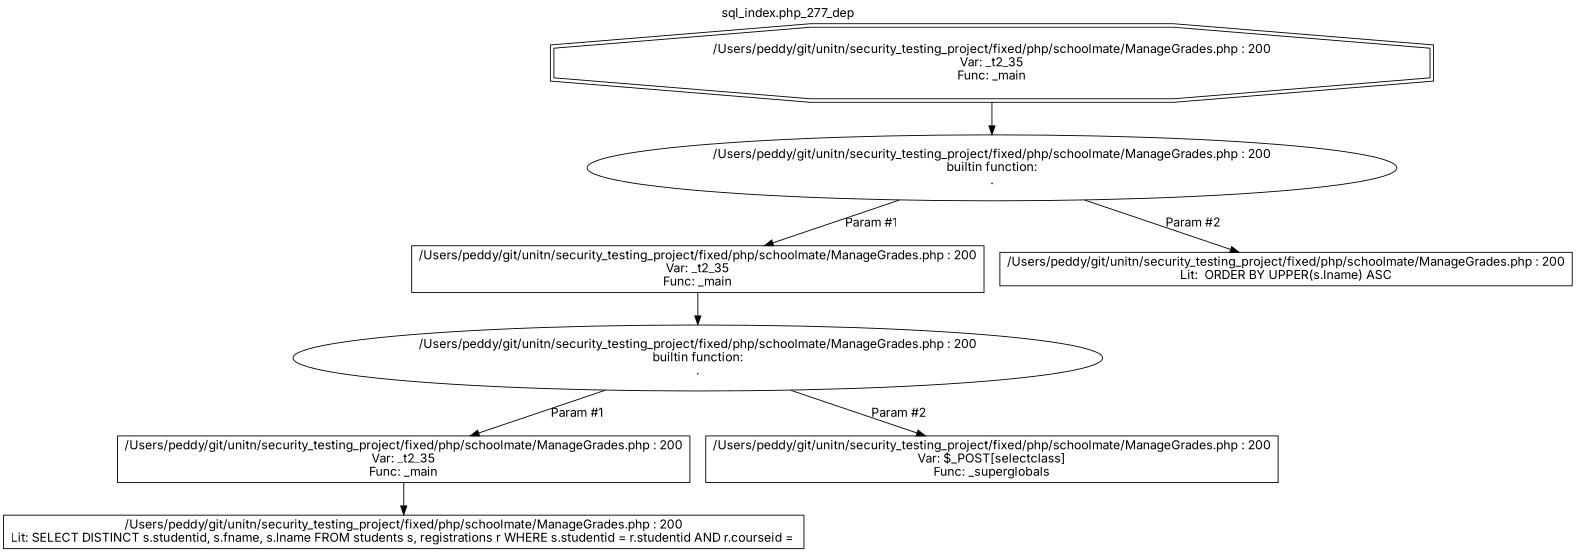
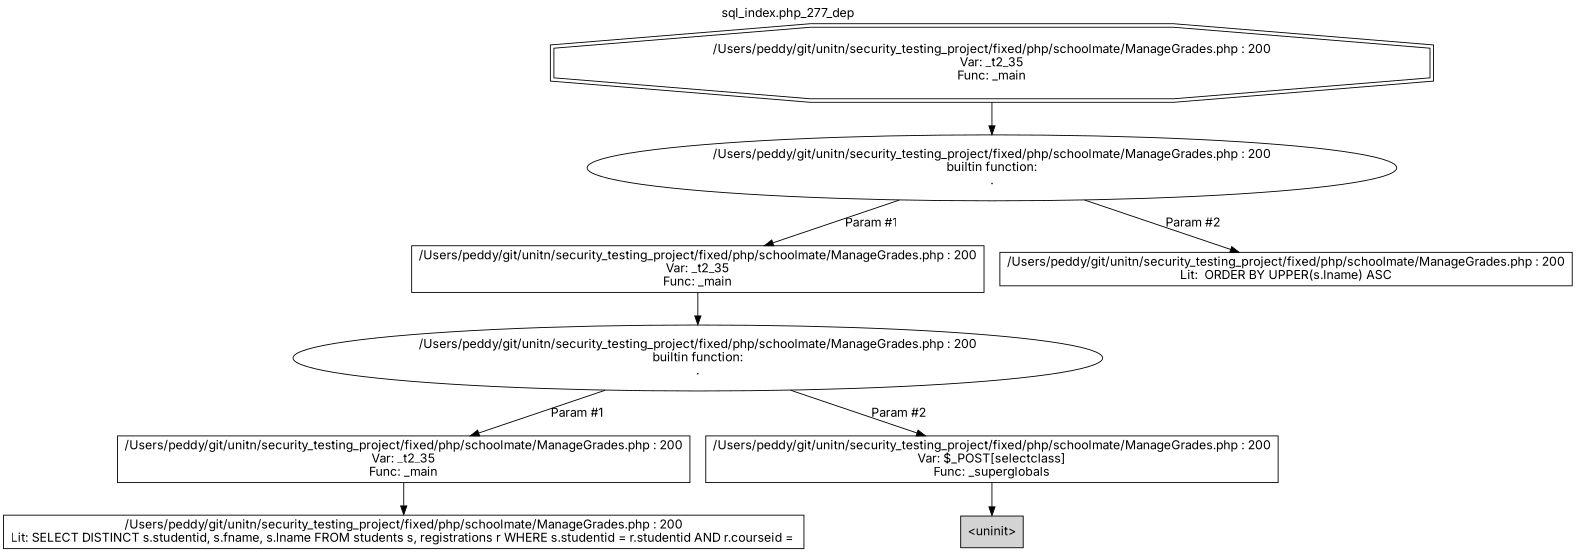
  digraph {
    label="sql_index.php_277_dep"
    labelloc=t
    fontname=Inter
    node [shape=box fontname=Inter]
    edge [fontname=Inter]
    n1 [label="/Users/peddy/git/unitn/security_testing_project/fixed/php/schoolmate/ManageGrades.php : 200\nVar: _t2_35\nFunc: _main\n" shape=doubleoctagon]
    n2 [label="/Users/peddy/git/unitn/security_testing_project/fixed/php/schoolmate/ManageGrades.php : 200\nbuiltin function:\n.\n" shape=ellipse]
    n3 [label="/Users/peddy/git/unitn/security_testing_project/fixed/php/schoolmate/ManageGrades.php : 200\nVar: _t2_35\nFunc: _main\n"]
    n4 [label="/Users/peddy/git/unitn/security_testing_project/fixed/php/schoolmate/ManageGrades.php : 200\nLit:  ORDER BY UPPER(s.lname) ASC\n"]
    n5 [label="/Users/peddy/git/unitn/security_testing_project/fixed/php/schoolmate/ManageGrades.php : 200\nbuiltin function:\n.\n" shape=ellipse]
    n6 [label="/Users/peddy/git/unitn/security_testing_project/fixed/php/schoolmate/ManageGrades.php : 200\nVar: _t2_35\nFunc: _main\n"]
    n7 [label="/Users/peddy/git/unitn/security_testing_project/fixed/php/schoolmate/ManageGrades.php : 200\nVar: $_POST[selectclass]\nFunc: _superglobals\n"]
    n8 [label="/Users/peddy/git/unitn/security_testing_project/fixed/php/schoolmate/ManageGrades.php : 200\nLit: SELECT DISTINCT s.studentid, s.fname, s.lname FROM students s, registrations r WHERE s.studentid = r.studentid AND r.courseid = \n"]
+   n9 [label="<uninit>" style=filled]
    n1 -> n2
    n2 -> n3 [label="Param #1"]
    n2 -> n4 [label="Param #2"]
    n3 -> n5
    n5 -> n6 [label="Param #1"]
    n5 -> n7 [label="Param #2"]
    n6 -> n8
+   n7 -> n9
  }
